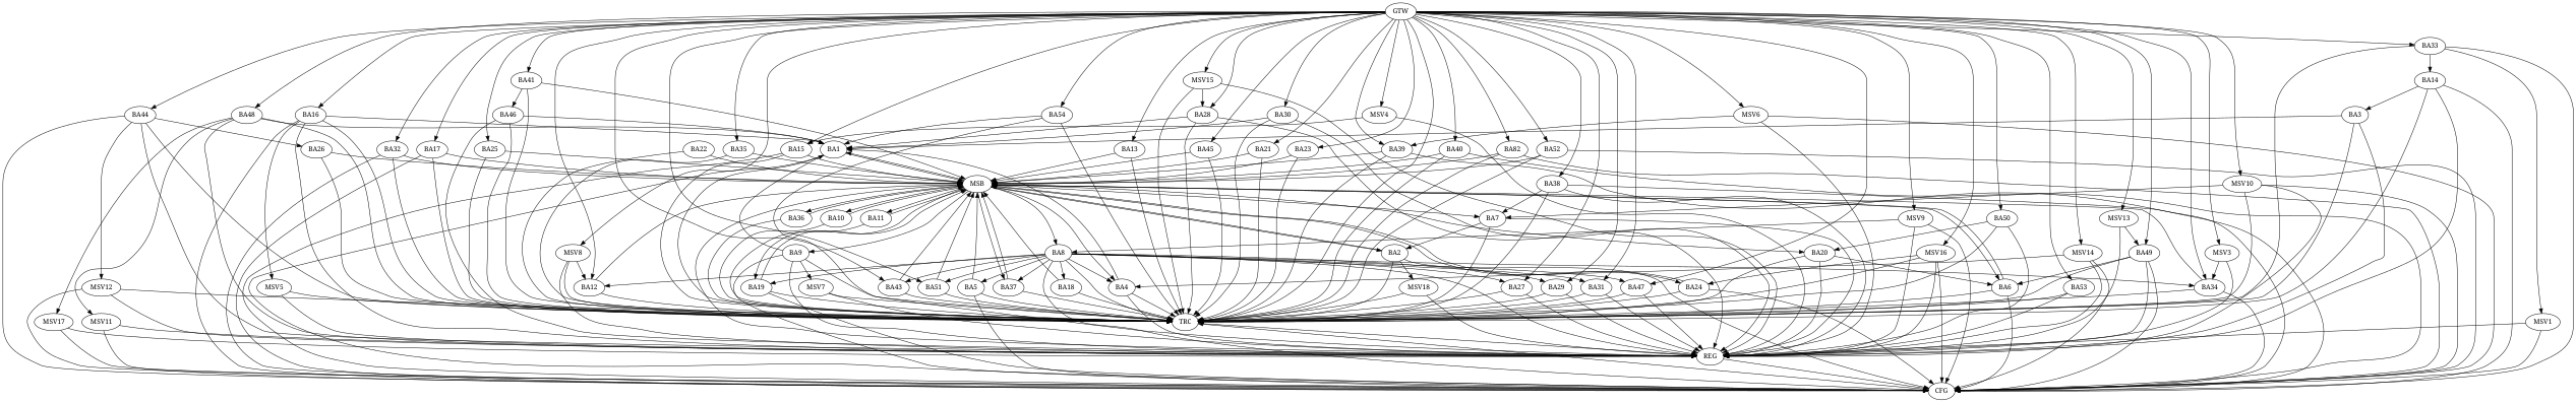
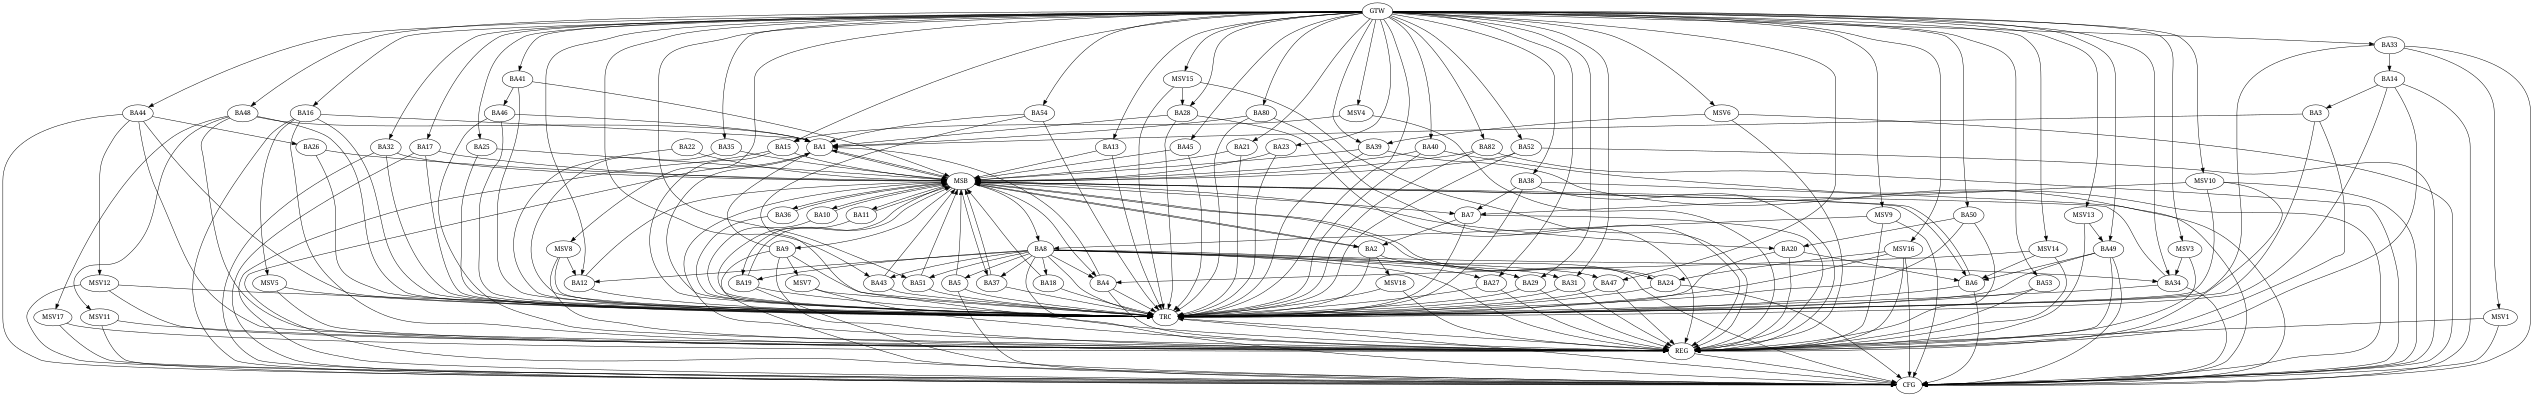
  strict digraph {
    fontname="Noto Serif"
    node [fontname="Noto Serif"]
    edge [fontname="Noto Serif"]
    n1 [label=BA1]
    n2 [label=MSB]
    n3 [label=CFG]
    n4 [label=TRC]
    n5 [label=BA2]
    n6 [label=REG]
    n7 [label=BA4]
    n8 [label=BA6]
    n9 [label=BA7]
    n10 [label=BA8]
    n11 [label=BA19]
    n12 [label=BA37]
    n13 [label=BA9]
    n14 [label=BA10]
    n15 [label=BA11]
    n16 [label=BA20]
    n17 [label=BA24]
    n18 [label=BA36]
    n19 [label=MSV18]
    n20 [label=BA3]
    n21 [label=BA5]
    n22 [label=BA12]
    n23 [label=BA18]
    n24 [label=BA27]
    n25 [label=BA29]
    n26 [label=BA31]
    n27 [label=BA34]
    n28 [label=BA43]
    n29 [label=BA47]
    n30 [label=BA51]
    n31 [label=MSV7]
    n32 [label=BA13]
    n33 [label=BA14]
    n34 [label=BA15]
    n35 [label=BA16]
    n36 [label=MSV5]
    n37 [label=BA17]
    n38 [label=BA21]
    n39 [label=BA22]
    n40 [label=BA23]
    n41 [label=BA25]
    n42 [label=BA26]
    n43 [label=BA28]
-   n44 [label=BA30]
+   n44 [label=BA80]
    n45 [label=BA32]
    n46 [label=BA33]
    n47 [label=MSV1]
    n48 [label=BA35]
    n49 [label=BA38]
    n50 [label=BA39]
    n51 [label=BA40]
    n52 [label=BA41]
    n53 [label=BA46]
    n54 [label=BA82]
    n55 [label=BA44]
    n56 [label=MSV12]
    n57 [label=BA45]
    n58 [label=BA48]
    n59 [label=MSV11]
    n60 [label=MSV17]
    n61 [label=BA49]
    n62 [label=BA50]
    n63 [label=BA52]
    n64 [label=BA53]
    n65 [label=BA54]
    n66 [label=GTW]
    n67 [label=MSV3]
    n68 [label=MSV4]
    n69 [label=MSV6]
    n70 [label=MSV8]
    n71 [label=MSV9]
    n72 [label=MSV10]
    n73 [label=MSV13]
    n74 [label=MSV14]
    n75 [label=MSV15]
    n76 [label=MSV16]
    n1 -> n2
    n1 -> n3
    n1 -> n4
    n2 -> n1
    n2 -> n5
    n2 -> n6
    n2 -> n7
    n2 -> n8
    n2 -> n9
    n2 -> n10
    n2 -> n11
    n2 -> n12
    n2 -> n13
    n2 -> n14
    n2 -> n15
    n2 -> n16
    n2 -> n17
    n2 -> n18
    n3 -> n4
    n4 -> n6
    n5 -> n2
    n5 -> n3
    n5 -> n4
    n5 -> n19
    n6 -> n3
    n7 -> n1
    n7 -> n4
    n7 -> n6
    n8 -> n2
    n8 -> n3
    n8 -> n4
    n9 -> n4
    n9 -> n5
    n9 -> n6
    n10 -> n3
    n10 -> n4
    n10 -> n6
    n10 -> n7
    n10 -> n11
    n10 -> n12
    n10 -> n21
    n10 -> n22
    n10 -> n23
    n10 -> n24
    n10 -> n25
    n10 -> n26
    n10 -> n27
    n10 -> n28
    n10 -> n29
    n10 -> n30
    n11 -> n2
    n11 -> n3
    n11 -> n4
    n12 -> n2
    n12 -> n4
    n13 -> n1
    n13 -> n3
    n13 -> n4
    n13 -> n6
    n13 -> n31
    n14 -> n2
    n14 -> n4
    n15 -> n2
    n15 -> n4
    n16 -> n4
    n16 -> n6
    n16 -> n8
    n17 -> n2
    n17 -> n3
    n17 -> n4
    n18 -> n2
    n18 -> n4
    n19 -> n4
    n19 -> n6
    n20 -> n1
    n20 -> n4
    n20 -> n6
    n21 -> n2
    n21 -> n3
    n21 -> n4
    n22 -> n2
    n22 -> n4
    n23 -> n2
    n23 -> n4
    n24 -> n4
    n24 -> n6
    n25 -> n4
    n25 -> n6
    n26 -> n4
    n26 -> n6
    n27 -> n2
    n27 -> n3
    n27 -> n4
    n28 -> n2
    n28 -> n4
    n29 -> n4
    n29 -> n6
    n30 -> n2
    n30 -> n4
    n31 -> n4
    n31 -> n6
    n32 -> n2
    n32 -> n4
    n33 -> n3
    n33 -> n4
    n33 -> n6
    n33 -> n20
    n34 -> n2
    n34 -> n3
    n34 -> n4
    n35 -> n1
    n35 -> n3
    n35 -> n4
    n35 -> n6
    n35 -> n36
    n36 -> n4
    n36 -> n6
    n37 -> n2
    n37 -> n3
    n37 -> n4
    n38 -> n2
    n38 -> n4
    n39 -> n2
    n39 -> n4
    n40 -> n2
    n40 -> n4
    n41 -> n2
    n41 -> n4
    n42 -> n2
    n42 -> n4
    n43 -> n1
    n43 -> n4
    n43 -> n6
    n44 -> n1
    n44 -> n4
    n44 -> n6
    n45 -> n2
    n45 -> n3
    n45 -> n4
    n46 -> n3
    n46 -> n4
    n46 -> n33
    n46 -> n47
    n47 -> n3
    n47 -> n6
    n48 -> n2
    n48 -> n4
    n49 -> n3
    n49 -> n4
    n49 -> n6
    n49 -> n9
    n50 -> n2
    n50 -> n3
    n50 -> n4
    n51 -> n2
    n51 -> n3
    n51 -> n4
    n52 -> n2
    n52 -> n4
    n52 -> n53
    n53 -> n1
    n53 -> n4
    n53 -> n6
    n54 -> n2
    n54 -> n3
    n54 -> n4
    n55 -> n3
    n55 -> n4
    n55 -> n6
    n55 -> n42
    n55 -> n56
    n56 -> n3
    n56 -> n4
    n56 -> n6
    n57 -> n2
    n57 -> n4
    n58 -> n1
    n58 -> n4
    n58 -> n6
    n58 -> n59
    n58 -> n60
    n59 -> n3
    n59 -> n6
    n60 -> n3
    n60 -> n6
    n61 -> n3
    n61 -> n4
    n61 -> n6
    n61 -> n8
    n62 -> n4
    n62 -> n6
    n62 -> n16
    n63 -> n2
    n63 -> n3
    n63 -> n4
    n64 -> n4
    n64 -> n6
    n65 -> n1
    n65 -> n4
    n65 -> n6
    n66 -> n4
    n66 -> n22
    n66 -> n24
    n66 -> n25
    n66 -> n26
    n66 -> n27
    n66 -> n28
    n66 -> n29
    n66 -> n30
    n66 -> n32
    n66 -> n34
    n66 -> n35
    n66 -> n37
    n66 -> n38
    n66 -> n40
    n66 -> n41
    n66 -> n43
    n66 -> n44
    n66 -> n45
    n66 -> n46
    n66 -> n48
    n66 -> n49
    n66 -> n50
    n66 -> n51
    n66 -> n52
    n66 -> n54
    n66 -> n55
    n66 -> n57
    n66 -> n58
    n66 -> n61
    n66 -> n62
    n66 -> n63
    n66 -> n64
    n66 -> n65
    n66 -> n67
    n66 -> n68
    n66 -> n69
    n66 -> n70
    n66 -> n71
    n66 -> n72
    n66 -> n73
    n66 -> n74
    n66 -> n75
    n66 -> n76
    n67 -> n6
    n67 -> n27
    n68 -> n6
    n68 -> n34
    n69 -> n3
    n69 -> n6
    n69 -> n50
    n70 -> n4
    n70 -> n6
    n70 -> n22
    n71 -> n3
    n71 -> n6
    n71 -> n10
    n72 -> n3
    n72 -> n4
    n72 -> n6
    n72 -> n9
    n73 -> n6
    n73 -> n61
-   n74 -> n3
+   n74 -> n8
    n74 -> n6
    n74 -> n7
    n75 -> n4
    n75 -> n6
    n75 -> n43
    n76 -> n3
    n76 -> n4
    n76 -> n6
    n76 -> n17
  }
